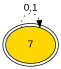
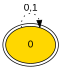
  digraph {
    ordering=out
    rankdir=LR
    fontname="Liberation Sans"
-   n1 [label=7 peripheries=2 style=filled fillcolor=gold fontname="Liberation Sans"]
+   n1 [label=0 peripheries=2 style=filled fillcolor=gold fontname="Liberation Sans"]
    n1 -> n1 [label="0,1" style=dotted fontname="Liberation Sans"]
  }
